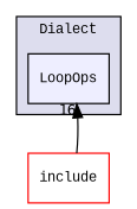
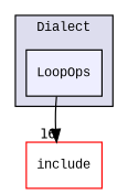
  digraph {
    compound=true
    fontname="Liberation Mono"
    node [fontname="Liberation Mono" fontsize=10 shape=box]
    n1 [fillcolor="#eeeeff" label=LoopOps pencolor=black style=filled]
    n2 [color=red label=include]
    subgraph cluster_1 {
      bgcolor="#ddddee"
      fontsize=10
      label=Dialect
      pencolor=black
      n1
    }
-   n2 -> n1 [headlabel=16 labeldistance=1.5 labelfontname=Helvetica labelfontsize=10 fontname="Liberation Mono"]
+   n1 -> n2 [headlabel=16 labeldistance=1.5 labelfontname=Helvetica labelfontsize=10 fontname="Liberation Mono"]
  }
